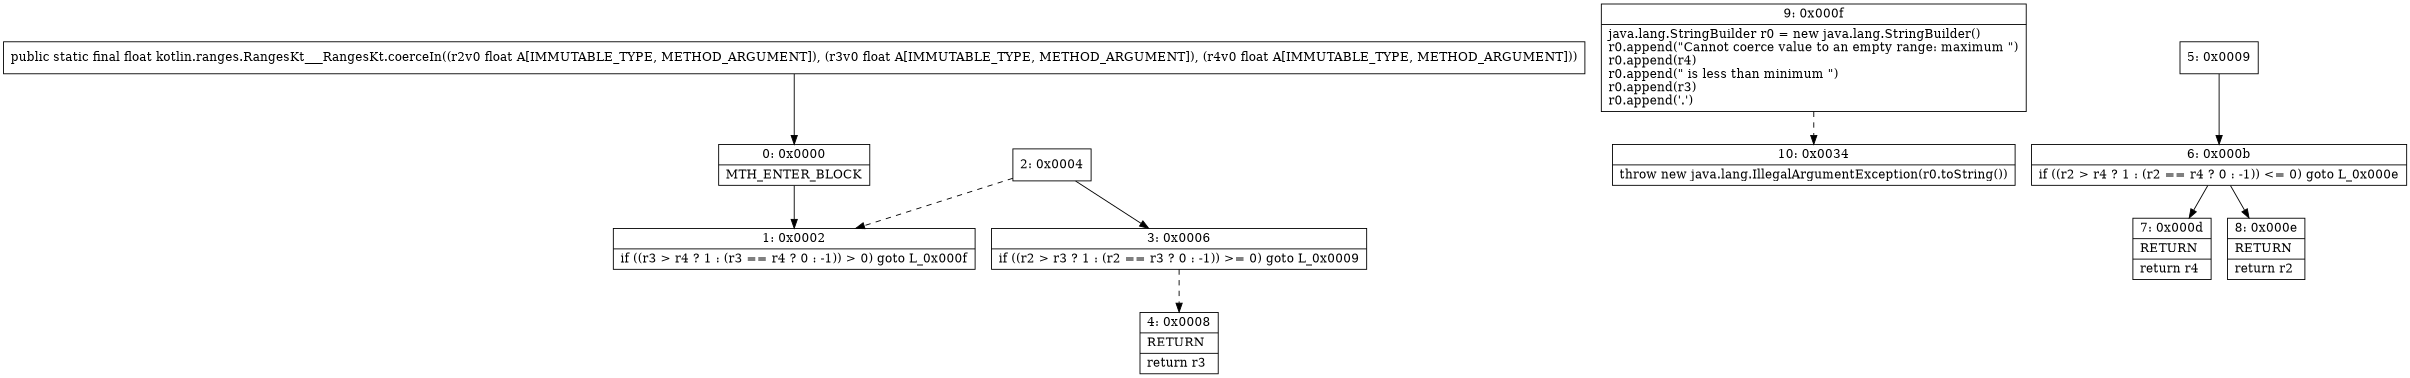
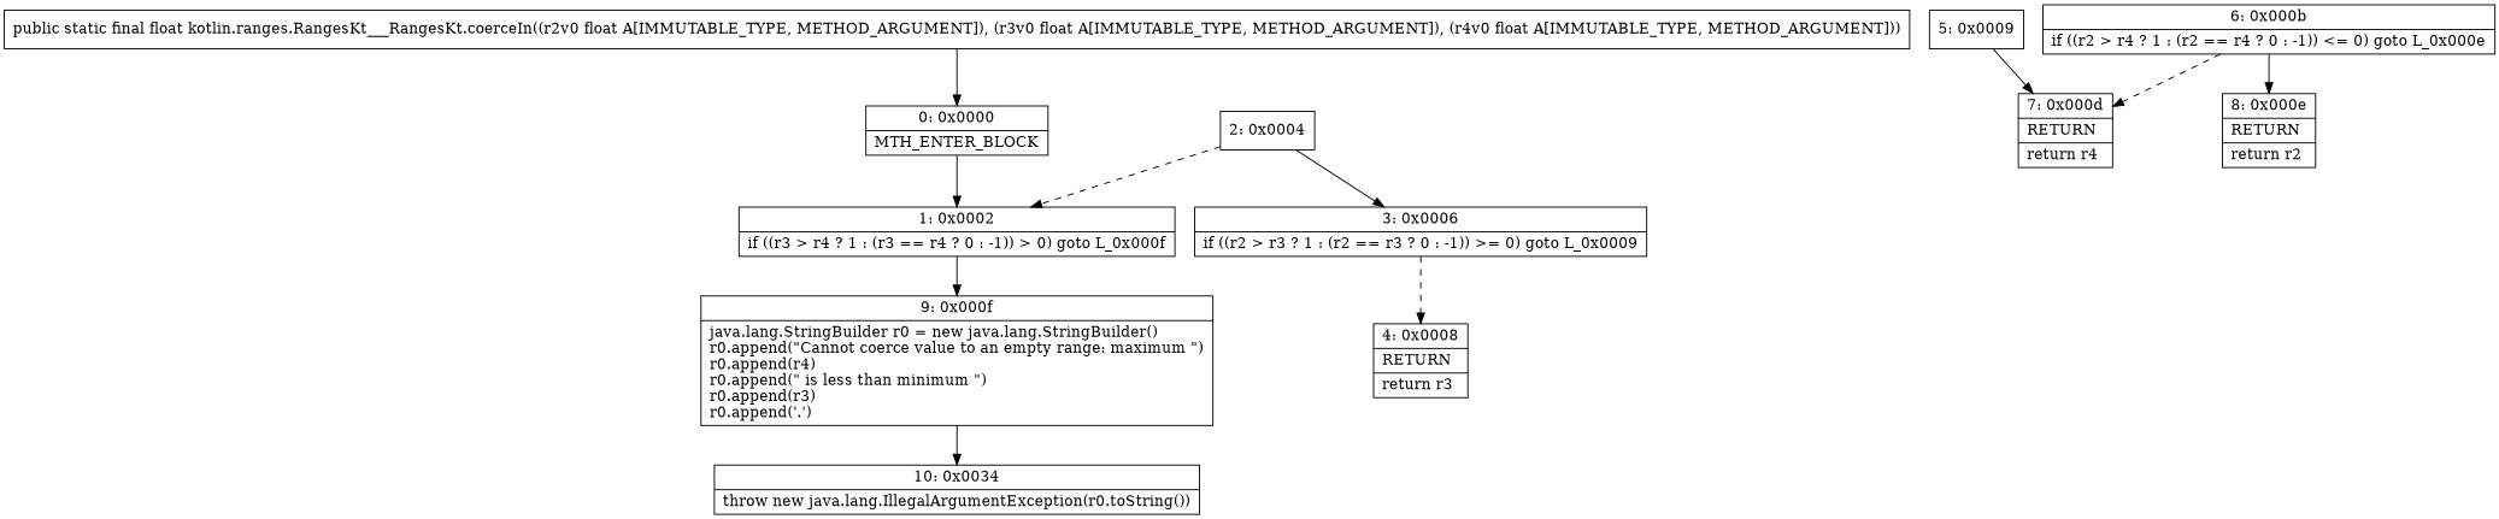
  digraph {
    node [shape=record]
    n1 [label="{0\:\ 0x0000|MTH_ENTER_BLOCK\l}"]
    n2 [label="{1\:\ 0x0002|if ((r3 \> r4 ? 1 : (r3 == r4 ? 0 : \-1)) \> 0) goto L_0x000f\l}"]
    n3 [label="{9\:\ 0x000f|java.lang.StringBuilder r0 = new java.lang.StringBuilder()\lr0.append(\"Cannot coerce value to an empty range: maximum \")\lr0.append(r4)\lr0.append(\" is less than minimum \")\lr0.append(r3)\lr0.append('.')\l}"]
    n4 [label="{2\:\ 0x0004}"]
    n5 [label="{3\:\ 0x0006|if ((r2 \> r3 ? 1 : (r2 == r3 ? 0 : \-1)) \>= 0) goto L_0x0009\l}"]
    n6 [label="{10\:\ 0x0034|throw new java.lang.IllegalArgumentException(r0.toString())\l}"]
    n7 [label="{4\:\ 0x0008|RETURN\l|return r3\l}"]
    n8 [label="{5\:\ 0x0009}"]
    n9 [label="{6\:\ 0x000b|if ((r2 \> r4 ? 1 : (r2 == r4 ? 0 : \-1)) \<= 0) goto L_0x000e\l}"]
    n10 [label="{7\:\ 0x000d|RETURN\l|return r4\l}"]
    n11 [label="{8\:\ 0x000e|RETURN\l|return r2\l}"]
    n12 [label="{public static final float kotlin.ranges.RangesKt___RangesKt.coerceIn((r2v0 float A[IMMUTABLE_TYPE, METHOD_ARGUMENT]), (r3v0 float A[IMMUTABLE_TYPE, METHOD_ARGUMENT]), (r4v0 float A[IMMUTABLE_TYPE, METHOD_ARGUMENT])) }"]
    n1 -> n2
-   n3 -> n6 [style=dashed]
+   n2 -> n3
+   n3 -> n6
    n4 -> n2 [style=dashed]
    n4 -> n5
    n5 -> n7 [style=dashed]
-   n8 -> n9
-   n9 -> n10 [style=solid]
+   n8 -> n10
+   n9 -> n10 [style=dashed]
    n9 -> n11
    n12 -> n1
  }
